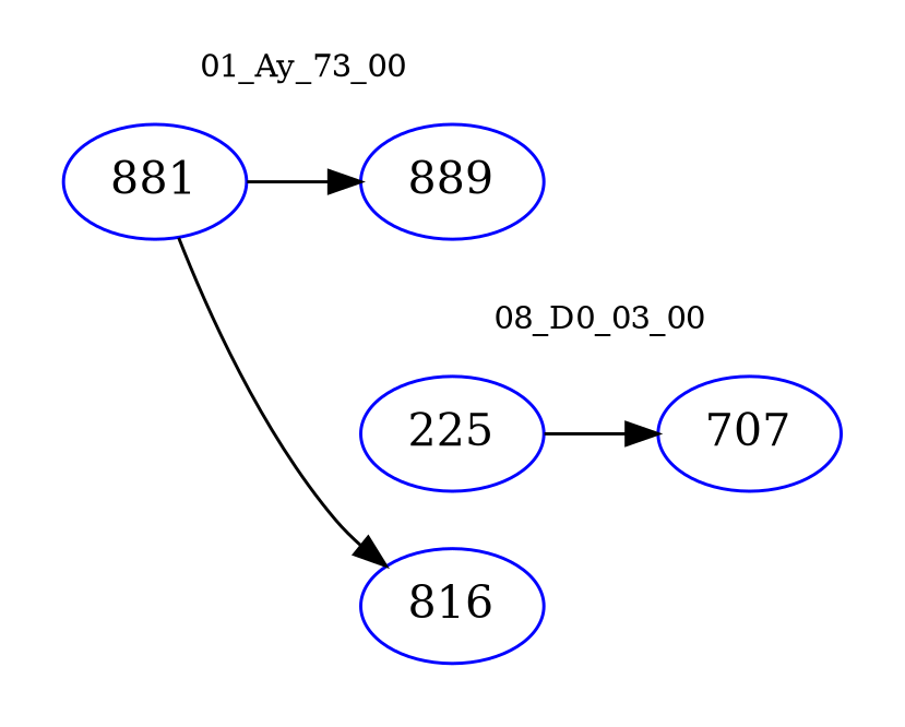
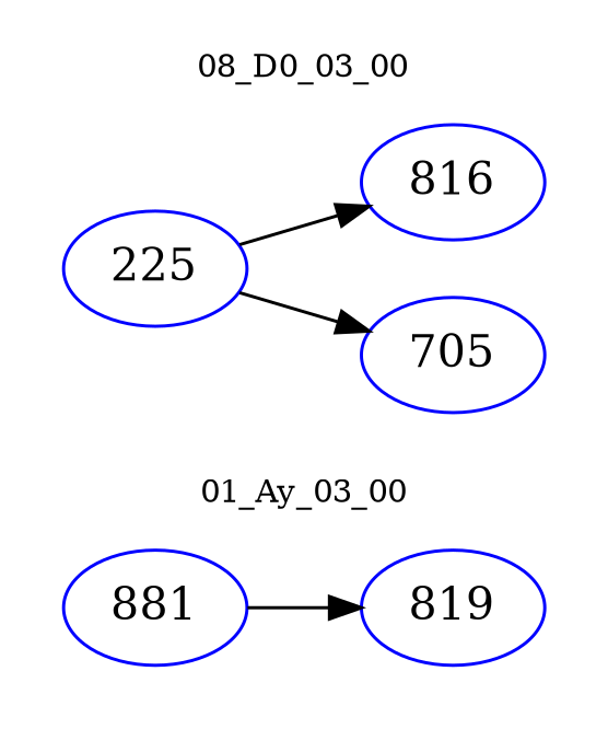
  digraph {
    rankdir=LR
    node [color=blue]
    edge [color=black]
    n1 [label=881]
-   n2 [label=889]
+   n2 [label=819]
    n3 [label=225]
-   n4 [label=707]
+   n4 [label=705]
    n5 [label=816]
    subgraph cluster_1 {
      color=white
      fontsize=10
-     label="01_Ay_73_00"
+     label="01_Ay_03_00"
      n1
      n2
    }
    subgraph cluster_2 {
      color=white
      fontsize=10
      label="08_D0_03_00"
      n3
      n4
      n5
    }
    n1 -> n2
    n3 -> n4
-   n1 -> n5
+   n3 -> n5
  }
